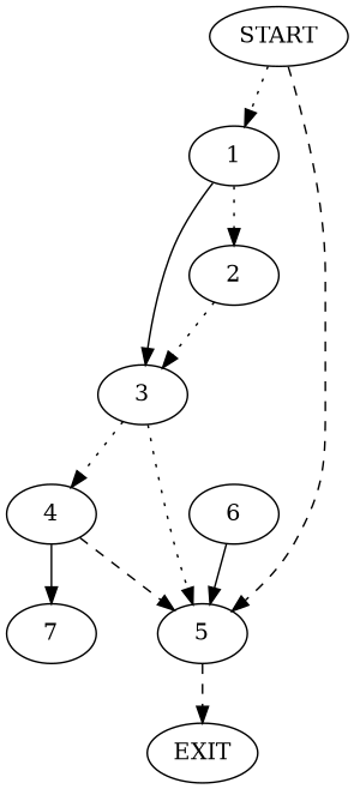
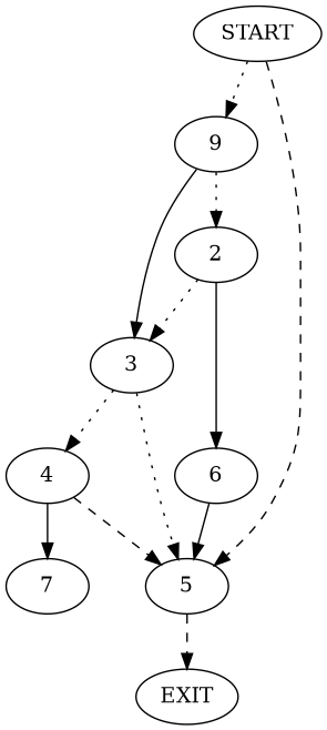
  digraph {
    edge [style=dotted]
    n1 [label=START]
-   1
+   1 [label=9]
    5
    2
    3
    6
    4
    7
    n9 [label=EXIT]
    n1 -> 1
    n1 -> 5 [style=dashed]
    1 -> 2
    1 -> 3 [style=solid]
    5 -> n9 [style=dashed]
    2 -> 3
+   2 -> 6 [style=solid]
    3 -> 5
    3 -> 4
    6 -> 5 [style=solid]
    4 -> 5 [style=dashed]
    4 -> 7 [style=solid]
  }
